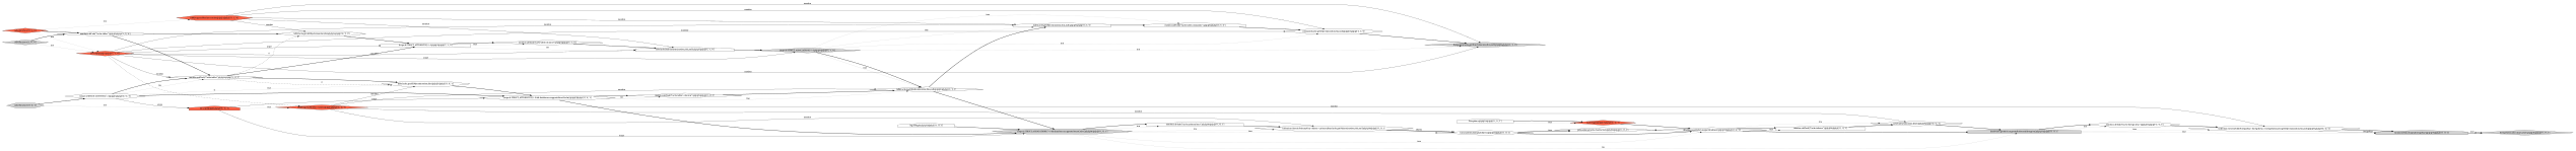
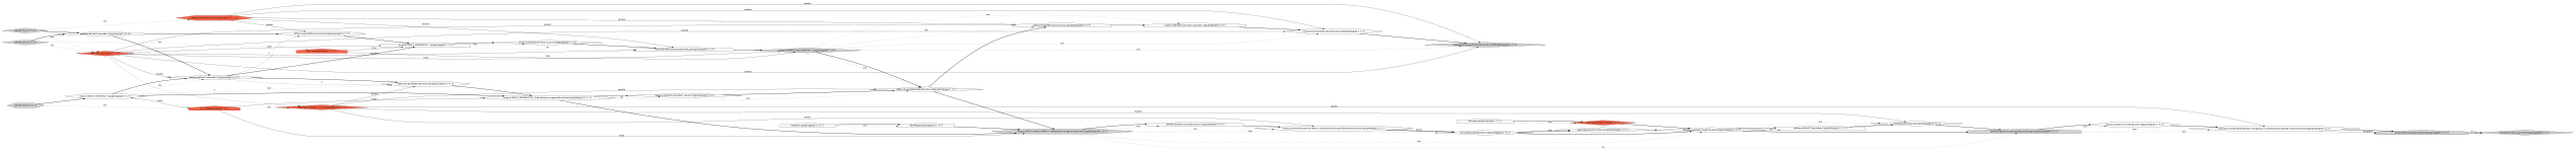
  digraph {
    fontname=Merriweather
    rankdir=LR
    node [fillcolor=white fontname=Merriweather shape=diamond style=filled]
    edge [fontname=Merriweather style=bold]
    n1 [label="(scope & STRUCT_ENTITIES) != 0@@@3@@@['0', '0', '1']" shape=hexagon]
    n2 [label="tableCache.getAllObjects(monitor,this)@@@5@@@['0', '0', '1']" shape=hexagon]
    n3 [label="(scope & STRUCT_ATTRIBUTES) != 0 && dataSource.supportsStructCache()@@@7@@@['0', '0', '1']" shape=hexagon]
    n4 [label="monitor.subTask(\"Cache tables\")@@@4@@@['1', '0', '1']"]
    n5 [fillcolor=lightgray label="(scope & STRUCT_ASSOCIATIONS) != 0 && dataSource.supportsStructCache()@@@16@@@['0', '0', '1']" shape=hexagon]
    n6 [label="tableCache.loadChildren(monitor,this,null)@@@10@@@['1', '1', '1']"]
    n7 [label="monitor.subTask(\"Cache tables' columns\")@@@9@@@['0', '0', '1']"]
    n8 [label="(scope & STRUCT_ATTRIBUTES) != 0@@@5@@@['1', '1', '0']" shape=house]
    n9 [label="tableCache.getAllObjects(monitor,this)@@@4@@@['0', '1', '0']" shape=hexagon]
    n10 [label="monitor.subTask(\"Cache table constraints\")@@@12@@@['1', '1', '0']" shape=house]
    n11 [label="constraintCache.getObjects(monitor,this,null)@@@13@@@['1', '1', '0']" shape=hexagon]
    n12 [fillcolor=lightgray label="foreignKeyCache.getObjects(monitor,this,null)@@@14@@@['1', '1', '0']"]
    n13 [fillcolor=tomato label="log.debug(e)@@@25@@@['0', '0', '1']"]
    n14 [label="dataSource.getInfo().supportsIndexes()@@@27@@@['0', '0', '1']"]
    n15 [fillcolor=lightgray label="dataSource.getInfo().supportsReferentialIntegrity()@@@31@@@['0', '0', '1']" shape=house]
    n16 [label="monitor.subTask(\"Cache indexes\")@@@28@@@['0', '0', '1']" shape=house]
    n17 [label="cacheIndexes(monitor,false)@@@29@@@['0', '0', '1']"]
    n18 [label="Collection<GenericTableForeignKey> foreignKeys = foreignKeysCache.getObjects(monitor,this,null)@@@34@@@['0', '0', '1']" shape=hexagon]
    n19 [fillcolor=lightgray label="CommonUtils.isEmpty(foreignKeys)@@@35@@@['0', '0', '1']" shape=house]
    n20 [label="monitor.subTask(\"Cache foreign keys\")@@@33@@@['0', '0', '1']" shape=hexagon]
    n21 [label="monitor.subTask(\"Cache primary keys\")@@@18@@@['0', '0', '1']" shape=house]
    n22 [label="Collection<GenericPrimaryKey> objects = primaryKeysCache.getObjects(monitor,this,null)@@@19@@@['0', '0', '1']" shape=hexagon]
    n23 [label="CommonUtils.isEmpty(objects)@@@20@@@['0', '0', '1']"]
    n24 [label="tableCache.loadChildren(monitor,this,null)@@@7@@@['1', '1', '0']" shape=house]
    n25 [label="monitor.subTask(\"Cache table columns\")@@@6@@@['1', '1', '0']"]
    n26 [fillcolor=lightgray label="(scope & STRUCT_ASSOCIATIONS) != 0@@@9@@@['1', '1', '0']"]
    n27 [label="indexCache.getObjects(monitor,this,null)@@@11@@@['1', '1', '0']" shape=house]
    n28 [fillcolor=lightgray label="foreignKeysCache.clearCache()@@@36@@@['0', '0', '1']"]
+   n29 [fillcolor=tomato label="int scope@@@2@@@['1', '0', '0']" shape=house]
    n30 [label="primaryKeysCache.clearCache()@@@21@@@['0', '0', '1']"]
    n31 [fillcolor=tomato label="int scope@@@2@@@['1', '1', '0']"]
    n32 [fillcolor=tomato label="DBRProgressMonitor monitor@@@2@@@['0', '0', '1']"]
    n33 [label="Exception e@@@24@@@['0', '0', '1']" shape=house]
    n34 [fillcolor=tomato label="DBRProgressMonitor monitor@@@2@@@['0', '1', '0']" shape=hexagon]
    n35 [fillcolor=lightgray label="cacheStructure['0', '0', '1']" shape=hexagon]
    n36 [fillcolor=tomato label="int scope@@@2@@@['0', '0', '1']" shape=house]
-   n37 [fillcolor=tomato label="cacheStructure['0', '1', '0']"]
+   n37 [fillcolor=lightgray label="cacheStructure['0', '1', '0']"]
    n38 [label="monitor.subTask(\"Cache tables\")@@@3@@@['1', '1', '0']"]
+   n39 [label="Exception e@@@12@@@['0', '0', '1']" shape=house]
    n40 [label="log.debug(e)@@@13@@@['0', '0', '1']" shape=house]
    n41 [fillcolor=lightgray label="cacheStructure['1', '0', '0']"]
    n1 -> n2 [label=true style=dotted]
    n1 -> n3
    n1 -> n4
    n1 -> n4 [label=true style=dotted]
    n2 -> n3
    n3 -> n5
    n3 -> n6 [label=true style=dotted]
    n3 -> n7
    n3 -> n7 [label=true style=dotted]
    n4 -> n2
    n4 -> n2 [label=0 style=dashed]
    n4 -> n8
    n4 -> n9 [label=0 style=dashed]
    n5 -> n14 [label=true style=dotted]
    n5 -> n15 [label=true style=dotted]
    n5 -> n21 [label=true style=dotted]
    n5 -> n21
    n5 -> n22 [label=true style=dotted]
    n5 -> n23 [label=true style=dotted]
    n6 -> n5
    n6 -> n27
    n7 -> n6
    n8 -> n24 [label=true style=dotted]
    n8 -> n25
    n8 -> n25 [label=true style=dotted]
    n9 -> n8
    n10 -> n11
    n11 -> n12
    n13 -> n14
    n14 -> n15
    n14 -> n16
    n14 -> n16 [label=true style=dotted]
    n14 -> n17 [label=true style=dotted]
    n15 -> n18 [label=true style=dotted]
    n15 -> n19 [label=true style=dotted]
    n15 -> n20 [label=true style=dotted]
    n15 -> n20
    n16 -> n17
    n17 -> n15
    n18 -> n19 [label=foreignKeys style=solid]
    n18 -> n19
    n19 -> n28 [label=true style=dotted]
    n19 -> n28
    n20 -> n18
    n21 -> n22
    n22 -> n23 [label=objects style=solid]
    n22 -> n23
    n23 -> n14
    n23 -> n30 [label=true style=dotted]
    n23 -> n30
    n24 -> n26
    n25 -> n24
    n26 -> n6 [label=true style=dotted]
    n26 -> n6
    n26 -> n10 [label=true style=dotted]
    n26 -> n11 [label=true style=dotted]
    n26 -> n12 [label=true style=dotted]
    n26 -> n27 [label=true style=dotted]
    n27 -> n10
+   n29 -> n8 [label=scope style=solid]
+   n29 -> n26 [label=scope style=solid]
    n30 -> n14
    n31 -> n4 [label=monitor style=solid]
    n31 -> n8 [label=scope style=solid]
    n31 -> n11 [label=monitor style=solid]
    n31 -> n12 [label=monitor style=solid]
    n31 -> n24 [label=monitor style=solid]
    n31 -> n26 [label=scope style=solid]
    n31 -> n27 [label=monitor style=solid]
    n31 -> n32 [label=0 style=dashed]
    n32 -> n2 [label=monitor style=solid]
    n32 -> n6 [label=monitor style=solid]
    n32 -> n17 [label=monitor style=solid]
    n32 -> n18 [label=monitor style=solid]
    n32 -> n22 [label=monitor style=solid]
    n33 -> n13
    n33 -> n13 [label=true style=dotted]
    n34 -> n9 [label=monitor style=solid]
    n34 -> n11 [label=monitor style=solid]
    n34 -> n12 [label=monitor style=solid]
    n34 -> n24 [label=monitor style=solid]
    n34 -> n27 [label=monitor style=solid]
    n35 -> n1
    n35 -> n36 [label=true style=dotted]
-   n1 -> n36 [label=scope style=solid]
+   n36 -> n1 [label=scope style=solid]
    n36 -> n3 [label=scope style=solid]
    n36 -> n5 [label=scope style=solid]
    n36 -> n32 [label=true style=dotted]
    n37 -> n31 [label=true style=dotted]
    n37 -> n34 [label=true style=dotted]
    n37 -> n38
    n38 -> n4
    n38 -> n9
+   n39 -> n40
+   n39 -> n40 [label=true style=dotted]
    n40 -> n5
+   n41 -> n29 [label=true style=dotted]
    n41 -> n31 [label=true style=dotted]
    n41 -> n38
  }
